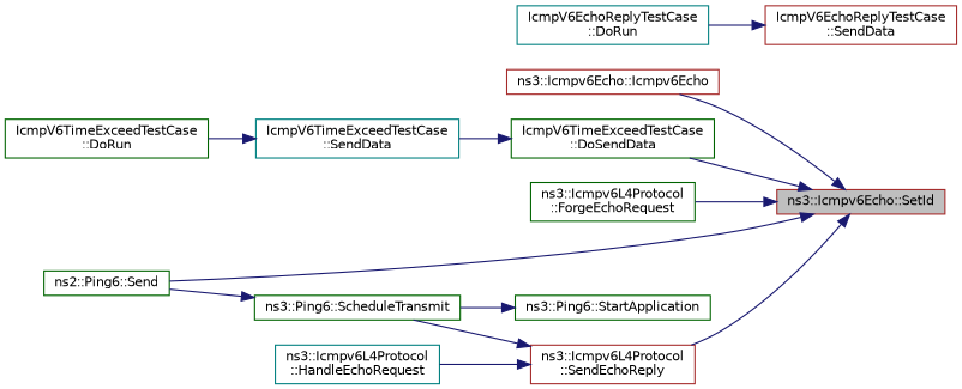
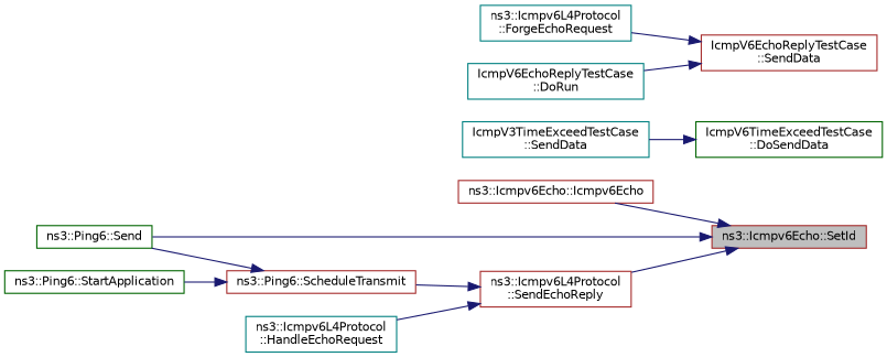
  digraph {
    rankdir=RL
    node [color=darkgreen fillcolor=white fontname=Helvetica fontsize=10 shape=record style=filled]
    edge [color=midnightblue dir=back fontname=Helvetica fontsize=10 labelfontname=Helvetica labelfontsize=10 style=solid]
    n1 [color=brown fillcolor=grey75 fontcolor=black height=0.2 label="ns3::Icmpv6Echo::SetId" width=0.4]
    n2 [color=brown height=0.2 label="ns3::Icmpv6Echo::Icmpv6Echo" width=0.4]
    n3 [height=0.2 label="IcmpV6TimeExceedTestCase\l::DoSendData" width=0.4]
-   n4 [height=0.2 label="ns3::Icmpv6L4Protocol\l::ForgeEchoRequest" width=0.4]
-   n5 [height=0.2 label="ns2::Ping6::Send" width=0.4]
+   n4 [color=teal height=0.2 label="ns3::Icmpv6L4Protocol\l::ForgeEchoRequest" width=0.4]
+   n5 [height=0.2 label="ns3::Ping6::Send" width=0.4]
    n6 [color=brown height=0.2 label="ns3::Icmpv6L4Protocol\l::SendEchoReply" width=0.4]
-   n7 [color=teal height=0.2 label="IcmpV6TimeExceedTestCase\l::SendData" width=0.4]
-   n8 [height=0.2 label="ns3::Ping6::ScheduleTransmit" width=0.4]
+   n7 [color=teal height=0.2 label="IcmpV3TimeExceedTestCase\l::SendData" width=0.4]
+   n8 [color=brown height=0.2 label="ns3::Ping6::ScheduleTransmit" width=0.4]
    n9 [color=teal height=0.2 label="ns3::Icmpv6L4Protocol\l::HandleEchoRequest" width=0.4]
    n10 [color=brown height=0.2 label="IcmpV6EchoReplyTestCase\l::SendData" width=0.4]
    n11 [color=teal height=0.2 label="IcmpV6EchoReplyTestCase\l::DoRun" width=0.4]
-   n12 [height=0.2 label="IcmpV6TimeExceedTestCase\l::DoRun" width=0.4]
    n13 [height=0.2 label="ns3::Ping6::StartApplication" width=0.4]
    n1 -> n2
-   n1 -> n3
-   n1 -> n4
+   n10 -> n4
    n1 -> n5
    n1 -> n6
    n3 -> n7
    n6 -> n8
    n6 -> n9
-   n7 -> n12
    n8 -> n5
-   n13 -> n8
+   n8 -> n13
    n10 -> n11
  }
